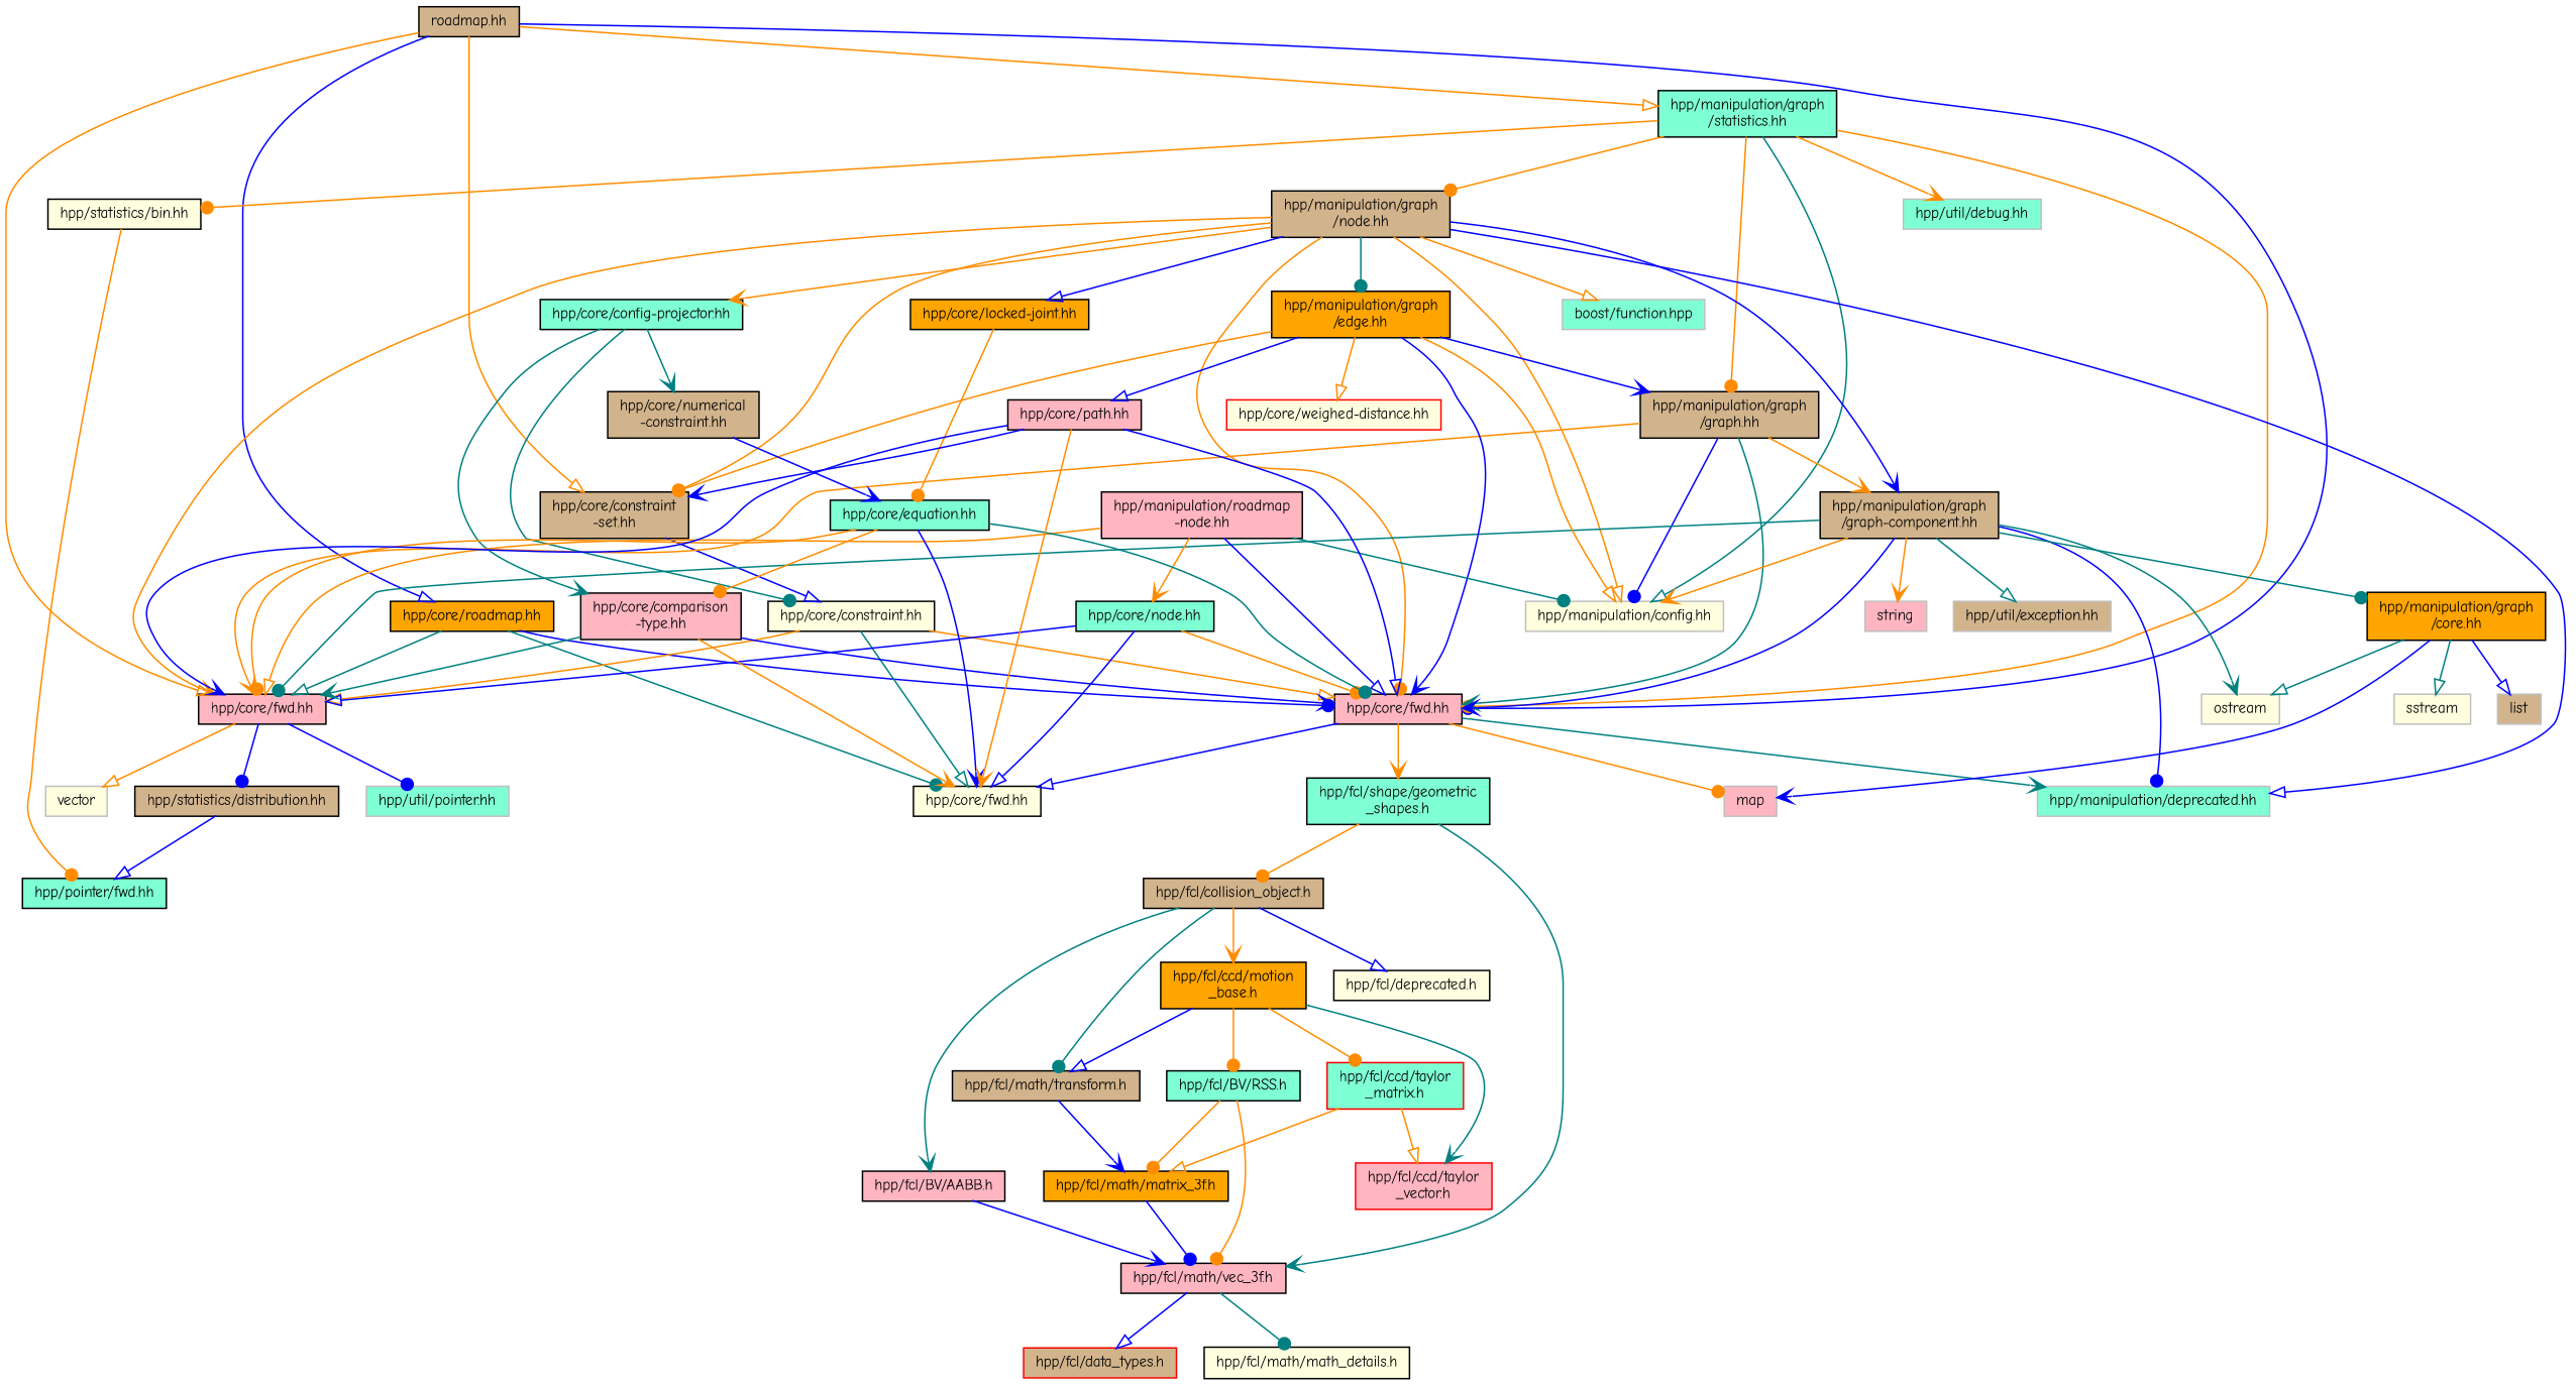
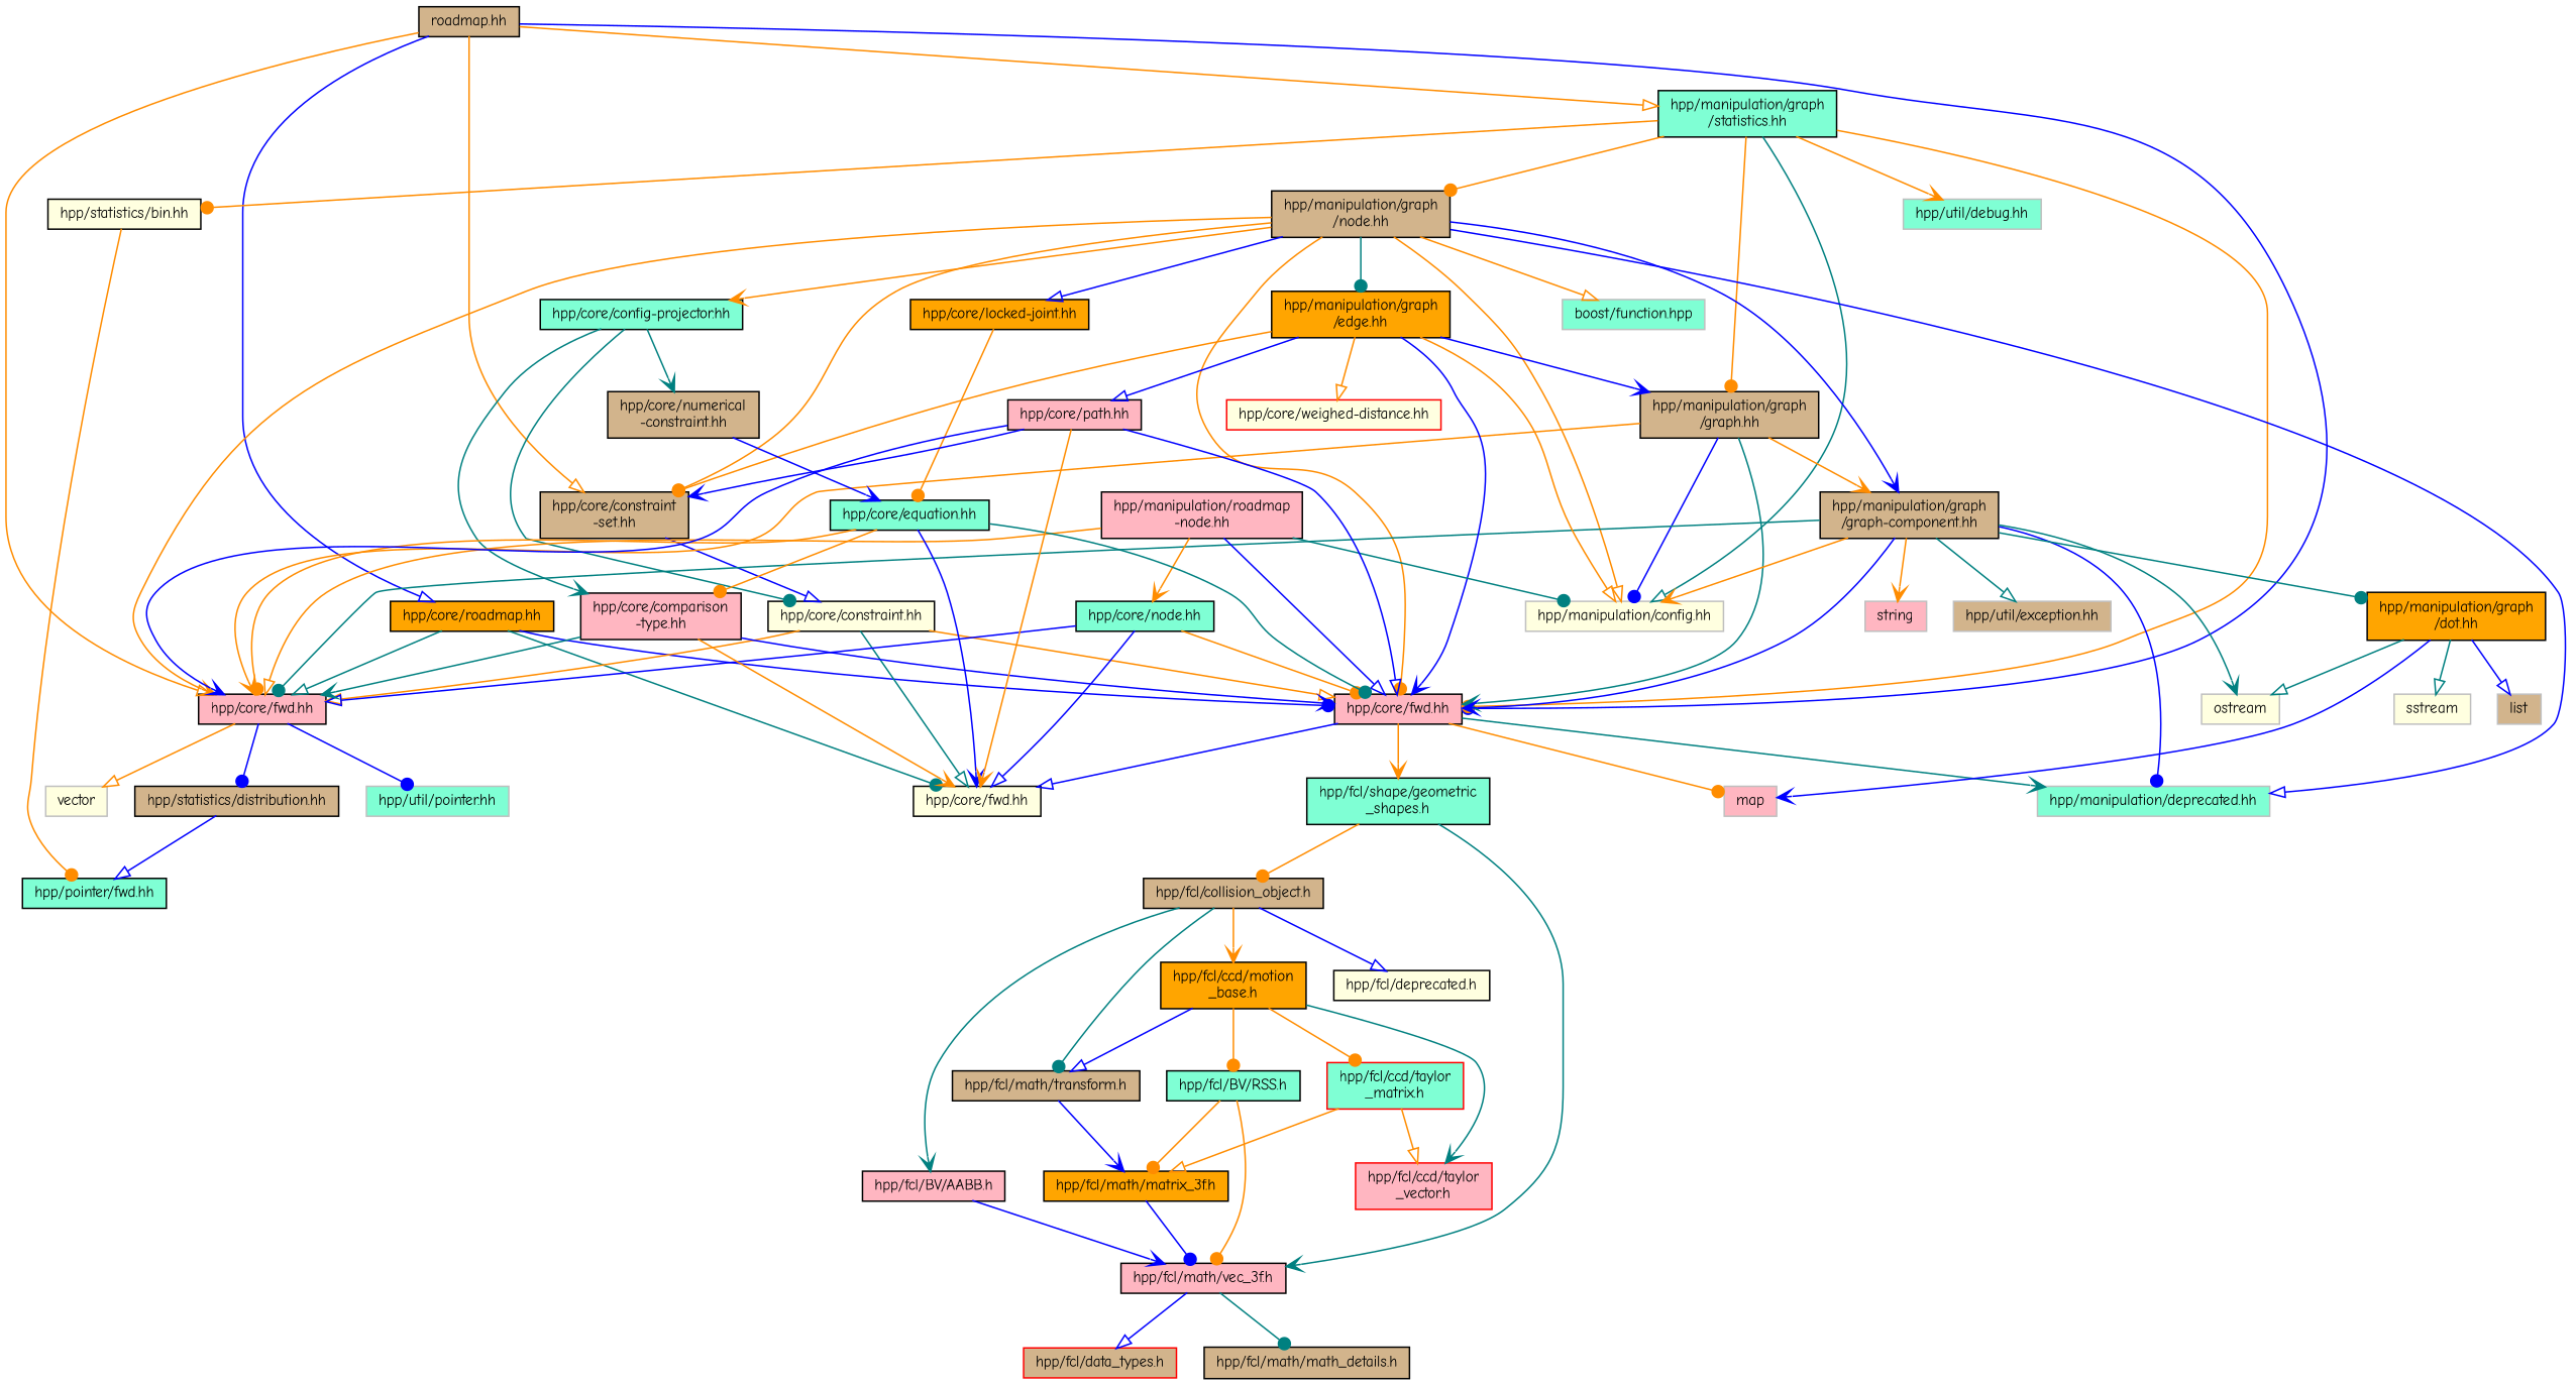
  digraph {
    fontname="Comic Neue"
    node [color=black fillcolor=tan fontname="Comic Neue" fontsize=10 shape=record style=filled]
    edge [arrowhead=onormal color=darkorange fontname="Comic Neue" fontsize=10 labelfontname=Helvetica labelfontsize=10 style=solid]
    n1 [fontcolor=black height=0.2 label="roadmap.hh" width=0.4]
    n2 [fillcolor=orange height=0.2 label="hpp/core/roadmap.hh" width=0.4]
    n3 [fillcolor=lightpink height=0.2 label="hpp/core/fwd.hh" width=0.4]
    n4 [fillcolor=lightpink height=0.2 label="hpp/core/fwd.hh" width=0.4]
    n5 [height=0.2 label="hpp/core/constraint\l-set.hh" width=0.4]
    n6 [fillcolor=aquamarine height=0.2 label="hpp/manipulation/graph\l/statistics.hh" width=0.4]
    n7 [fillcolor=lightyellow height=0.2 label="hpp/core/fwd.hh" width=0.4]
    n8 [color=grey75 fillcolor=lightpink height=0.2 label=map width=0.4]
    n9 [fillcolor=aquamarine height=0.2 label="hpp/fcl/shape/geometric\l_shapes.h" width=0.4]
    n10 [color=grey75 fillcolor=aquamarine height=0.2 label="hpp/manipulation/deprecated.hh" width=0.4]
    n11 [color=grey75 fillcolor=aquamarine height=0.2 label="hpp/util/pointer.hh" width=0.4]
    n12 [height=0.2 label="hpp/statistics/distribution.hh" width=0.4]
    n13 [color=grey75 fillcolor=lightyellow height=0.2 label=vector width=0.4]
    n14 [fillcolor=lightyellow height=0.2 label="hpp/core/constraint.hh" width=0.4]
    n15 [color=grey75 fillcolor=aquamarine height=0.2 label="hpp/util/debug.hh" width=0.4]
    n16 [fillcolor=lightyellow height=0.2 label="hpp/statistics/bin.hh" width=0.4]
    n17 [color=grey75 fillcolor=lightyellow height=0.2 label="hpp/manipulation/config.hh" width=0.4]
    n18 [height=0.2 label="hpp/manipulation/graph\l/graph.hh" width=0.4]
    n19 [height=0.2 label="hpp/manipulation/graph\l/node.hh" width=0.4]
    n20 [height=0.2 label="hpp/fcl/collision_object.h" width=0.4]
    n21 [fillcolor=lightpink height=0.2 label="hpp/fcl/math/vec_3f.h" width=0.4]
    n22 [fillcolor=lightyellow height=0.2 label="hpp/fcl/deprecated.h" width=0.4]
    n23 [fillcolor=lightpink height=0.2 label="hpp/fcl/BV/AABB.h" width=0.4]
    n24 [height=0.2 label="hpp/fcl/math/transform.h" width=0.4]
    n25 [fillcolor=orange height=0.2 label="hpp/fcl/ccd/motion\l_base.h" width=0.4]
    n26 [color=red height=0.2 label="hpp/fcl/data_types.h" width=0.4]
-   n27 [fillcolor=lightyellow height=0.2 label="hpp/fcl/math/math_details.h" width=0.4]
+   n27 [height=0.2 label="hpp/fcl/math/math_details.h" width=0.4]
    n28 [fillcolor=orange height=0.2 label="hpp/fcl/math/matrix_3f.h" width=0.4]
    n29 [color=red fillcolor=aquamarine height=0.2 label="hpp/fcl/ccd/taylor\l_matrix.h" width=0.4]
    n30 [color=red fillcolor=lightpink height=0.2 label="hpp/fcl/ccd/taylor\l_vector.h" width=0.4]
    n31 [fillcolor=aquamarine height=0.2 label="hpp/fcl/BV/RSS.h" width=0.4]
    n32 [fillcolor=aquamarine height=0.2 label="hpp/pointer/fwd.hh" width=0.4]
    n33 [height=0.2 label="hpp/manipulation/graph\l/graph-component.hh" width=0.4]
    n34 [color=grey75 fillcolor=aquamarine height=0.2 label="boost/function.hpp" width=0.4]
    n35 [fillcolor=orange height=0.2 label="hpp/core/locked-joint.hh" width=0.4]
    n36 [fillcolor=aquamarine height=0.2 label="hpp/core/config-projector.hh" width=0.4]
    n37 [fillcolor=orange height=0.2 label="hpp/manipulation/graph\l/edge.hh" width=0.4]
    n38 [fillcolor=lightpink height=0.2 label="hpp/manipulation/roadmap\l-node.hh" width=0.4]
    n39 [fillcolor=aquamarine height=0.2 label="hpp/core/node.hh" width=0.4]
    n40 [color=grey75 fillcolor=lightpink height=0.2 label=string width=0.4]
    n41 [color=grey75 fillcolor=lightyellow height=0.2 label=ostream width=0.4]
    n42 [color=grey75 height=0.2 label="hpp/util/exception.hh" width=0.4]
-   n43 [fillcolor=orange height=0.2 label="hpp/manipulation/graph\l/core.hh" width=0.4]
+   n43 [fillcolor=orange height=0.2 label="hpp/manipulation/graph\l/dot.hh" width=0.4]
    n44 [color=grey75 fillcolor=lightyellow height=0.2 label=sstream width=0.4]
    n45 [color=grey75 height=0.2 label=list width=0.4]
    n46 [fillcolor=aquamarine height=0.2 label="hpp/core/equation.hh" width=0.4]
    n47 [fillcolor=lightpink height=0.2 label="hpp/core/comparison\l-type.hh" width=0.4]
    n48 [height=0.2 label="hpp/core/numerical\l-constraint.hh" width=0.4]
    n49 [color=red fillcolor=lightyellow height=0.2 label="hpp/core/weighed-distance.hh" width=0.4]
    n50 [fillcolor=lightpink height=0.2 label="hpp/core/path.hh" width=0.4]
    n1 -> n2 [color=blue]
    n1 -> n3 [arrowhead=dot color=blue]
    n1 -> n4
    n1 -> n5
    n1 -> n6
    n2 -> n3 [arrowhead=dot color=blue]
    n2 -> n4 [color=teal]
    n2 -> n7 [arrowhead=dot color=teal]
    n3 -> n7 [color=blue]
    n3 -> n8 [arrowhead=dot]
    n3 -> n9 [arrowhead=vee]
    n3 -> n10 [arrowhead=vee color=teal]
    n4 -> n11 [arrowhead=dot color=blue]
    n4 -> n12 [arrowhead=dot color=blue]
    n4 -> n13
    n5 -> n14 [color=blue]
    n6 -> n3 [arrowhead=dot]
    n6 -> n15 [arrowhead=vee]
    n6 -> n16 [arrowhead=dot]
    n6 -> n17 [color=teal]
    n6 -> n18 [arrowhead=dot]
    n6 -> n19 [arrowhead=dot]
    n9 -> n20 [arrowhead=dot]
    n9 -> n21 [arrowhead=vee color=teal]
    n12 -> n32 [color=blue]
    n14 -> n3
    n14 -> n4
    n14 -> n7 [color=teal]
    n16 -> n32 [arrowhead=dot]
    n18 -> n3 [arrowhead=vee color=teal]
    n18 -> n4 [arrowhead=vee]
    n18 -> n17 [arrowhead=dot color=blue]
    n18 -> n33 [arrowhead=vee]
    n19 -> n3 [arrowhead=dot]
    n19 -> n4 [arrowhead=vee]
    n19 -> n5 [arrowhead=dot]
    n19 -> n10 [color=blue]
    n19 -> n17
    n19 -> n33 [arrowhead=vee color=blue]
    n19 -> n34
    n19 -> n35 [color=blue]
    n19 -> n36 [arrowhead=vee]
    n19 -> n37 [arrowhead=dot color=teal]
    n20 -> n22 [color=blue]
    n20 -> n23 [arrowhead=vee color=teal]
    n20 -> n24 [arrowhead=dot color=teal]
    n20 -> n25 [arrowhead=vee]
    n21 -> n26 [color=blue]
    n21 -> n27 [arrowhead=dot color=teal]
    n23 -> n21 [arrowhead=vee color=blue]
    n24 -> n28 [arrowhead=vee color=blue]
    n25 -> n24 [color=blue]
    n25 -> n29 [arrowhead=dot]
    n25 -> n30 [arrowhead=vee color=teal]
    n25 -> n31 [arrowhead=dot]
    n28 -> n21 [arrowhead=dot color=blue]
    n29 -> n28
    n29 -> n30
    n31 -> n21 [arrowhead=dot]
    n31 -> n28 [arrowhead=dot]
    n33 -> n3 [arrowhead=vee color=blue]
    n33 -> n4 [arrowhead=dot color=teal]
    n33 -> n10 [arrowhead=dot color=blue]
    n33 -> n17 [arrowhead=vee]
    n33 -> n40 [arrowhead=vee]
    n33 -> n41 [arrowhead=vee color=teal]
    n33 -> n42 [color=teal]
    n33 -> n43 [arrowhead=dot color=teal]
    n35 -> n46 [arrowhead=dot]
    n36 -> n14 [arrowhead=dot color=teal]
    n36 -> n47 [arrowhead=vee color=teal]
    n36 -> n48 [arrowhead=vee color=teal]
    n37 -> n3 [arrowhead=vee color=blue]
    n37 -> n5 [arrowhead=dot]
    n37 -> n17
    n37 -> n18 [arrowhead=vee color=blue]
    n37 -> n49
    n37 -> n50 [color=blue]
    n38 -> n3 [color=blue]
    n38 -> n4
    n38 -> n17 [arrowhead=dot color=teal]
    n38 -> n39 [arrowhead=vee]
    n39 -> n3 [arrowhead=dot]
    n39 -> n4 [color=blue]
    n39 -> n7 [color=blue]
    n43 -> n8 [arrowhead=vee color=blue]
    n43 -> n41 [color=teal]
    n43 -> n44 [color=teal]
    n43 -> n45 [color=blue]
    n46 -> n3 [arrowhead=dot color=teal]
    n46 -> n4 [arrowhead=dot]
    n46 -> n7 [arrowhead=vee color=blue]
    n46 -> n47 [arrowhead=dot]
    n47 -> n3 [arrowhead=vee color=blue]
    n47 -> n4 [arrowhead=vee color=teal]
    n47 -> n7 [arrowhead=vee]
    n48 -> n46 [arrowhead=vee color=blue]
    n50 -> n3 [color=blue]
    n50 -> n4 [arrowhead=vee color=blue]
    n50 -> n5 [arrowhead=vee color=blue]
    n50 -> n7 [arrowhead=vee]
  }
